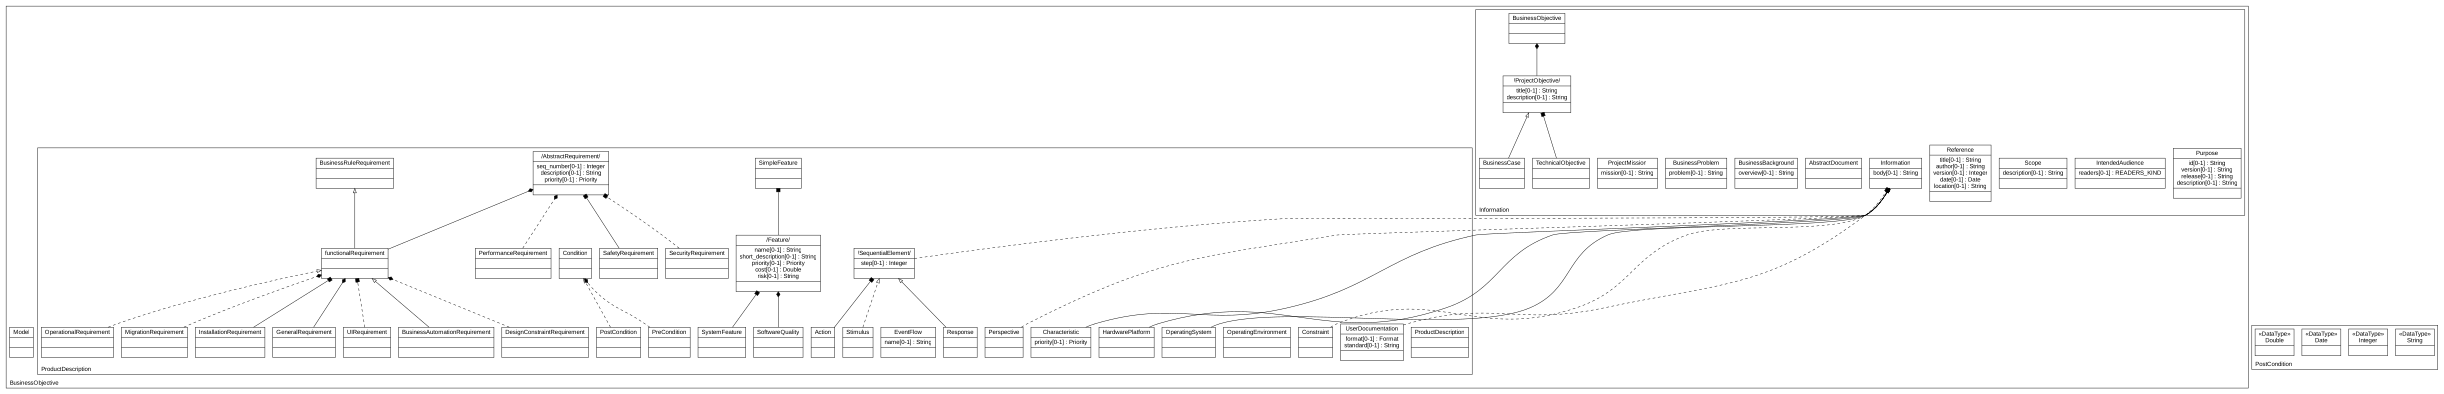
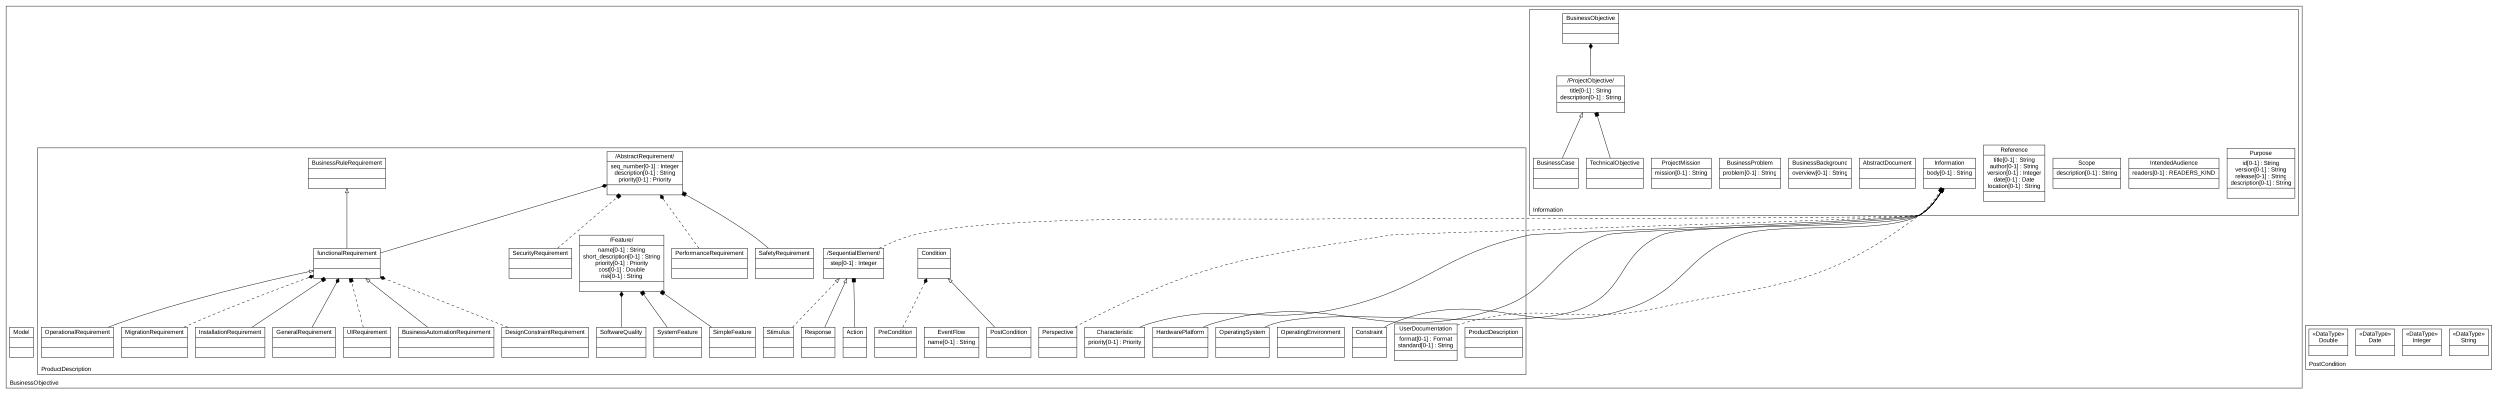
  digraph {
    compound=true
    fontname="Liberation Sans"
    labeljust=l
    labelloc=t
    nodeSep=0.75
    rankdir=BT
    node [fontname="Liberation Sans" shape=record]
    edge [arrowhead=diamond constraint=true fontname="Liberation Sans" group=functionalRequirement minlen=2 style=solid]
    n1 [label="{Purpose|id[0-1] : String\nversion[0-1] : String\nrelease[0-1] : String\ndescription[0-1] : String| }"]
    n2 [label="{IntendedAudience|readers[0-1] : READERS_KIND| }"]
    n3 [label="{Scope|description[0-1] : String| }"]
    n4 [label="{Reference|title[0-1] : String\nauthor[0-1] : String\nversion[0-1] : Integer\ndate[0-1] : Date\nlocation[0-1] : String| }"]
    n5 [label="{Information|body[0-1] : String| }"]
    n6 [label="{AbstractDocument| | }"]
    n7 [label="{BusinessBackground|overview[0-1] : String| }"]
    n8 [label="{BusinessProblem|problem[0-1] : String| }"]
    n9 [label="{ProjectMission|mission[0-1] : String| }"]
    n10 [label="{/ProjectObjective/|title[0-1] : String\ndescription[0-1] : String| }"]
    n11 [label="{BusinessObjective| | }"]
    n12 [label="{TechnicalObjective| | }"]
    n13 [label="{BusinessCase| | }"]
    n14 [label="{ProductDescription| | }"]
    n15 [label="{Perspective| | }"]
    n16 [label="{Characteristic|priority[0-1] : Priority| }"]
    n17 [label="{OperatingEnvironment| | }"]
    n18 [label="{HardwarePlatform| | }"]
    n19 [label="{OperatingSystem| | }"]
    n20 [label="{Constraint| | }"]
    n21 [label="{UserDocumentation|format[0-1] : Format\nstandard[0-1] : String| }"]
    n22 [label="{SystemFeature| | }"]
    n23 [label="{/Feature/|name[0-1] : String\nshort_description[0-1] : String\npriority[0-1] : Priority\ncost[0-1] : Double\nrisk[0-1] : String| }"]
    n24 [label="{EventFlow|name[0-1] : String| }"]
    n25 [label="{/AbstractRequirement/|seq_number[0-1] : Integer\ndescription[0-1] : String\npriority[0-1] : Priority| }"]
    n26 [label="{functionalRequirement| | }"]
    n27 [label="{Condition| | }"]
    n28 [label="{PreCondition| | }"]
    n29 [label="{PostCondition| | }"]
    n30 [label="{SafetyRequirement| | }"]
    n31 [label="{PerformanceRequirement| | }"]
    n32 [label="{SecurityRequirement| | }"]
    n33 [label="{SoftwareQuality| | }"]
    n34 [label="{Action| | }"]
    n35 [label="{/SequentialElement/|step[0-1] : Integer| }"]
    n36 [label="{Response| | }"]
    n37 [label="{Stimulus| | }"]
    n38 [label="{DesignConstraintRequirement| | }"]
    n39 [label="{BusinessRuleRequirement| | }"]
    n40 [label="{BusinessAutomationRequirement| | }"]
    n41 [label="{UIRequirement| | }"]
    n42 [label="{GeneralRequirement| | }"]
    n43 [label="{InstallationRequirement| | }"]
    n44 [label="{MigrationRequirement| | }"]
    n45 [label="{OperationalRequirement| | }"]
    n46 [label="{SimpleFeature| | }"]
    n47 [label="{Model| | }"]
    n48 [label="{&#171;DataType&#187;\nString|}"]
    n49 [label="{&#171;DataType&#187;\nInteger|}"]
    n50 [label="{&#171;DataType&#187;\nDate|}"]
    n51 [label="{&#171;DataType&#187;\nDouble|}"]
    subgraph cluster_1 {
      color=black
      label=BusinessObjective
      n47
      subgraph cluster_2 {
        color=black
        label=Information
        n1
        n2
        n3
        n4
        n5
        n6
        n7
        n8
        n9
        n10
        n11
        n12
        n13
      }
      subgraph cluster_3 {
        color=black
        label=ProductDescription
        n14
        n15
        n16
        n17
        n18
        n19
        n20
        n21
        n22
        n23
        n24
        n25
        n26
        n27
        n28
        n29
        n30
        n31
        n32
        n33
        n34
        n35
        n36
        n37
        n38
        n39
        n40
        n41
        n42
        n43
        n44
        n45
        n46
      }
    }
    subgraph cluster_4 {
      color=black
      label=PostCondition
      n48
      n49
      n50
      n51
    }
    n10 -> n11 [group=ProjectObjective]
    n12 -> n10 [arrowhead=box group=ProjectObjective]
    n13 -> n10 [arrowhead=onormal group=ProjectObjective]
    n15 -> n5 [arrowhead=onormal group=Information style=dashed]
    n16 -> n5 [group=Information]
    n18 -> n5 [group=Information]
    n19 -> n5 [arrowhead=onormal group=Information]
-   n20 -> n5 [arrowhead=box group=Information style=dashed]
+   n20 -> n5 [arrowhead=box group=Information]
    n21 -> n5 [arrowhead=box group=Information style=dashed]
    n22 -> n23 [arrowhead=box group=Feature]
    n26 -> n25 [group=AbstractRequirement]
    n26 -> n39 [arrowhead=onormal]
    n28 -> n27 [group=Condition style=dashed]
-   n29 -> n27 [arrowhead=onormal group=Condition style=dashed]
+   n29 -> n27 [arrowhead=onormal group=Condition]
    n30 -> n25 [arrowhead=box group=AbstractRequirement]
    n31 -> n25 [group=AbstractRequirement style=dashed]
    n32 -> n25 [arrowhead=box group=AbstractRequirement style=dashed]
    n33 -> n23 [group=AbstractRequirement]
    n34 -> n35 [arrowhead=box group=SequentialElement]
    n35 -> n5 [arrowhead=onormal group=Information style=dashed]
    n36 -> n35 [arrowhead=onormal group=SequentialElement]
    n37 -> n35 [arrowhead=onormal group=SequentialElement style=dashed]
    n38 -> n26 [style=dashed]
    n40 -> n26 [arrowhead=onormal]
    n41 -> n26 [arrowhead=box style=dashed]
    n42 -> n26
    n43 -> n26 [arrowhead=box]
    n44 -> n26 [style=dashed]
-   n45 -> n26 [arrowhead=onormal style=dashed]
-   n23 -> n46 [arrowhead=box group=Feature]
+   n45 -> n26 [arrowhead=onormal]
+   n46 -> n23 [arrowhead=box group=Feature]
  }
